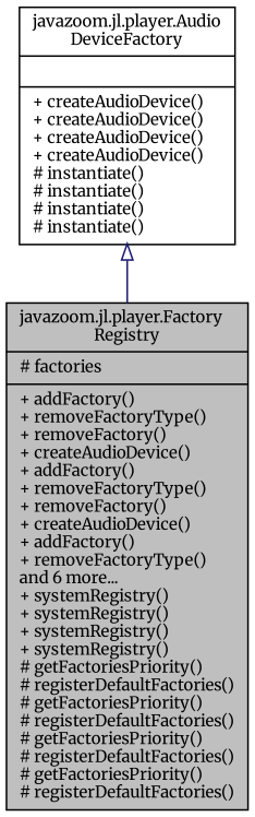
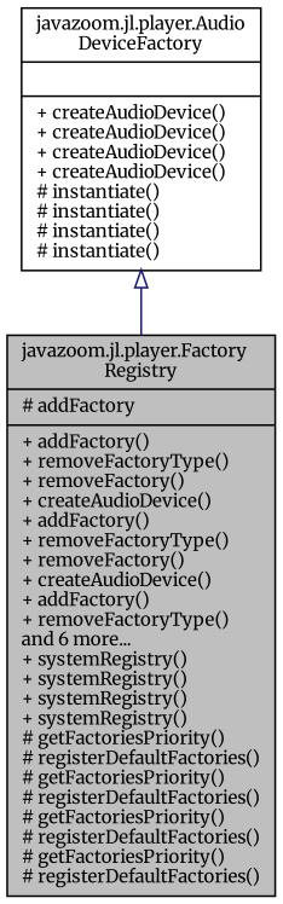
  digraph {
    fontname=Merriweather
    node [color=black fontname=Merriweather fontsize=10 shape=record style=filled]
-   n1 [fillcolor=grey75 fontcolor=black height=0.2 label="{javazoom.jl.player.Factory\lRegistry\n|# factories\l|+ addFactory()\l+ removeFactoryType()\l+ removeFactory()\l+ createAudioDevice()\l+ addFactory()\l+ removeFactoryType()\l+ removeFactory()\l+ createAudioDevice()\l+ addFactory()\l+ removeFactoryType()\land 6 more...\l+ systemRegistry()\l+ systemRegistry()\l+ systemRegistry()\l+ systemRegistry()\l# getFactoriesPriority()\l# registerDefaultFactories()\l# getFactoriesPriority()\l# registerDefaultFactories()\l# getFactoriesPriority()\l# registerDefaultFactories()\l# getFactoriesPriority()\l# registerDefaultFactories()\l}" width=0.4]
+   n1 [fillcolor=grey75 fontcolor=black height=0.2 label="{javazoom.jl.player.Factory\lRegistry\n|# addFactory\l|+ addFactory()\l+ removeFactoryType()\l+ removeFactory()\l+ createAudioDevice()\l+ addFactory()\l+ removeFactoryType()\l+ removeFactory()\l+ createAudioDevice()\l+ addFactory()\l+ removeFactoryType()\land 6 more...\l+ systemRegistry()\l+ systemRegistry()\l+ systemRegistry()\l+ systemRegistry()\l# getFactoriesPriority()\l# registerDefaultFactories()\l# getFactoriesPriority()\l# registerDefaultFactories()\l# getFactoriesPriority()\l# registerDefaultFactories()\l# getFactoriesPriority()\l# registerDefaultFactories()\l}" width=0.4]
    n2 [fillcolor=white height=0.2 label="{javazoom.jl.player.Audio\lDeviceFactory\n||+ createAudioDevice()\l+ createAudioDevice()\l+ createAudioDevice()\l+ createAudioDevice()\l# instantiate()\l# instantiate()\l# instantiate()\l# instantiate()\l}" width=0.4]
    n2 -> n1 [arrowtail=onormal color=midnightblue dir=back fontname=Merriweather fontsize=10 labelfontname=Helvetica labelfontsize=10 style=solid]
  }
